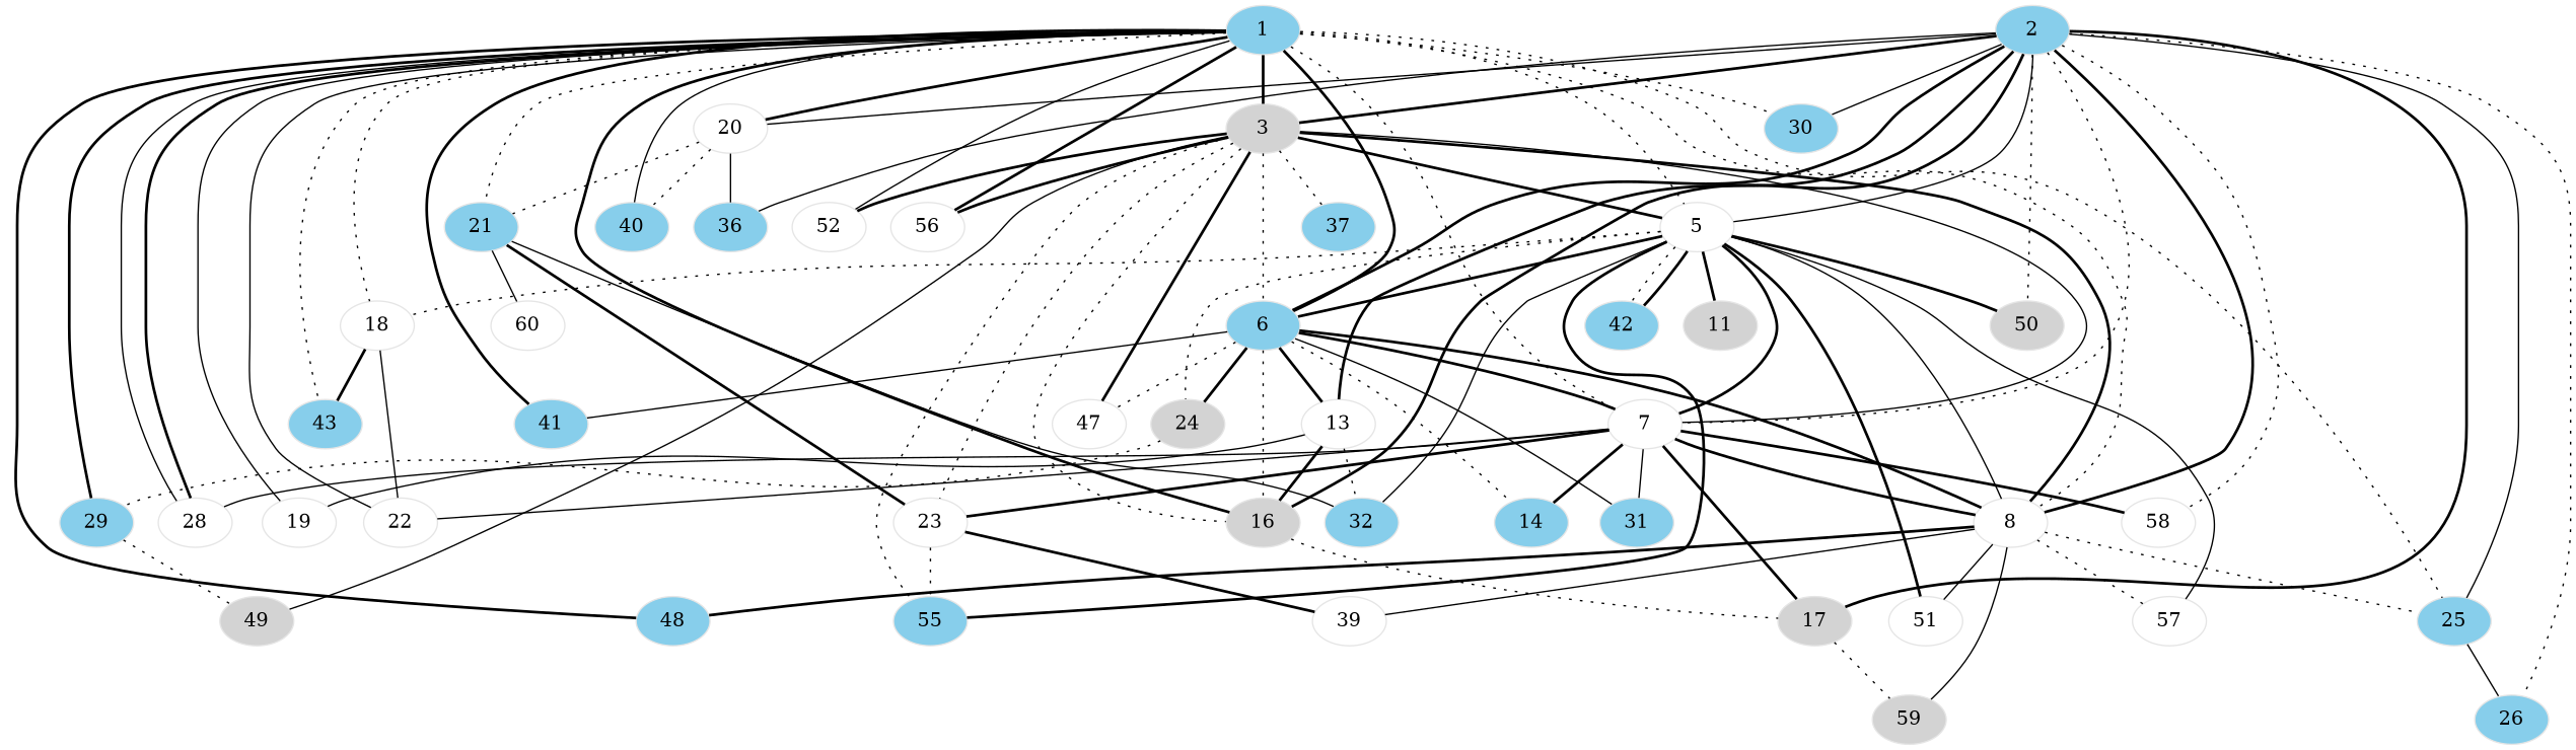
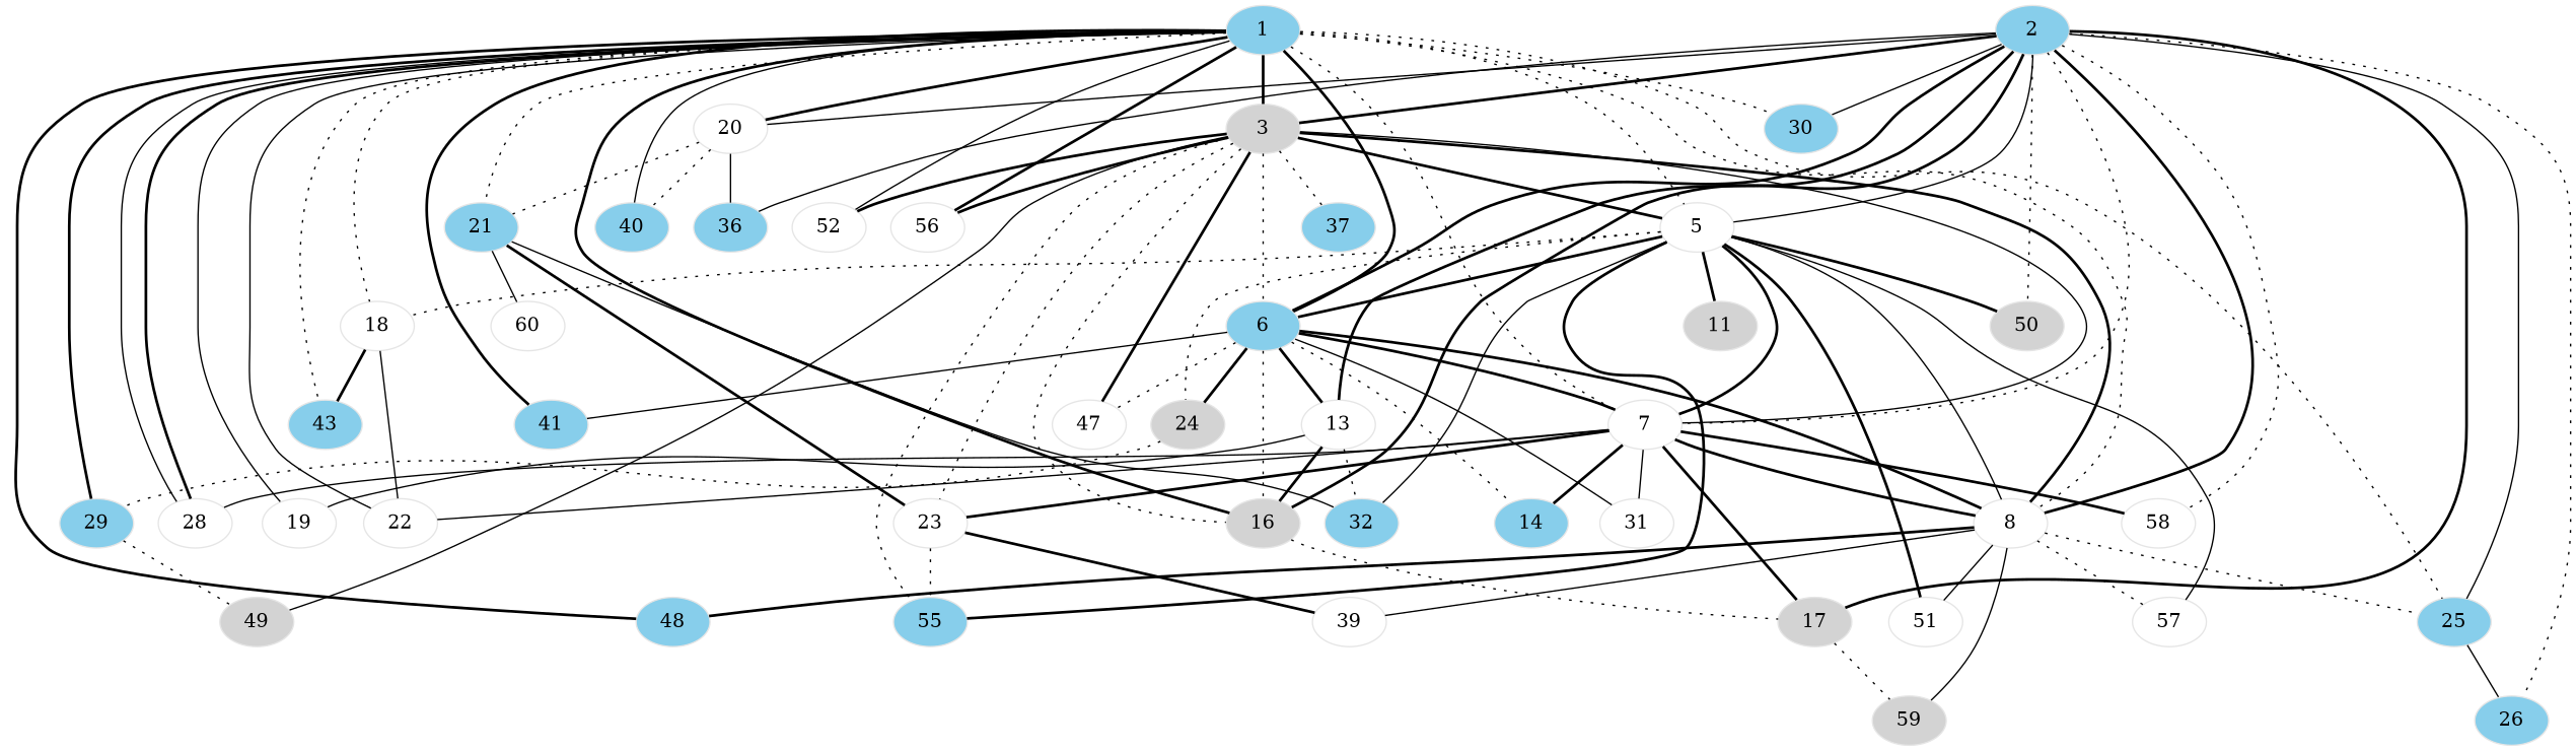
  graph {
    node [color=gray90 fillcolor=white style=filled]
    edge [style=bold]
    1 [fillcolor=skyblue super="+10"]
    3 [fillcolor=lightgrey super="+4"]
    5 [super="+9"]
    6 [fillcolor=skyblue super="+27"]
    7 [super="+15"]
    8 [super="+12"]
    16 [fillcolor=lightgrey]
    18
    19
    20
    21 [fillcolor=skyblue super="+53"]
    22 [super="+33"]
    25 [fillcolor=skyblue super="+44"]
    28 [super="+54"]
    29 [fillcolor=skyblue]
    30 [fillcolor=skyblue]
    40 [fillcolor=skyblue super="+45"]
    41 [fillcolor=skyblue]
    43 [fillcolor=skyblue]
    48 [fillcolor=skyblue]
    52
    56
    2 [fillcolor=skyblue super="+35"]
    13 [super="+34"]
    17 [fillcolor=lightgrey super="+46"]
    26 [fillcolor=skyblue]
    36 [fillcolor=skyblue]
    50 [fillcolor=lightgrey]
    58
    23 [super="+38"]
    37 [fillcolor=skyblue]
    47
    49 [fillcolor=lightgrey]
    55 [fillcolor=skyblue super="+61"]
    11 [fillcolor=lightgrey]
    24 [fillcolor=lightgrey]
    32 [fillcolor=skyblue]
-   42 [fillcolor=skyblue]
    51
    57
    14 [fillcolor=skyblue]
-   31 [fillcolor=skyblue]
+   31
    39
    59 [fillcolor=lightgrey]
    60
    1 -- 3 [weight=4]
    1 -- 5 [style=dotted weight=4]
    1 -- 6 [weight=2]
    1 -- 7 [style=dotted weight=2]
    1 -- 8 [style=dotted weight=3]
    1 -- 16
    1 -- 18 [style=dotted]
    1 -- 19 [style=solid]
    1 -- 20
    1 -- 21 [style=dotted]
    1 -- 22 [style=solid]
    1 -- 25 [style=dotted]
    1 -- 28 [style=solid]
    1 -- 28
    1 -- 29
    1 -- 30 [style=dotted]
    1 -- 40 [style=solid weight=2]
    1 -- 41
    1 -- 43 [style=dotted]
    1 -- 48
    1 -- 52 [style=solid]
    1 -- 56
    3 -- 5 [weight=4]
    3 -- 6 [style=dotted weight=2]
    3 -- 7 [style=solid weight=2]
    3 -- 8 [weight=2]
    3 -- 16 [style=dotted]
    3 -- 52
    3 -- 56
    3 -- 23 [style=dotted]
    3 -- 37 [style=dotted]
    3 -- 47
    3 -- 49 [style=solid]
    3 -- 55 [style=dotted]
    5 -- 6 [weight=2]
    5 -- 7 [weight=2]
    5 -- 8 [style=solid weight=2]
    5 -- 18 [style=dotted]
    5 -- 50
    5 -- 55
    5 -- 11 [weight=2]
    5 -- 24 [style=dotted]
    5 -- 32 [style=solid]
-   5 -- 42 [style=dotted]
-   5 -- 42
    5 -- 51
    5 -- 57 [style=solid]
    6 -- 7
    6 -- 8
    6 -- 16 [style=dotted]
    6 -- 41 [style=solid]
    6 -- 13
    6 -- 47 [style=dotted]
    6 -- 24
    6 -- 14 [style=dotted]
    6 -- 31 [style=solid]
    7 -- 8
    7 -- 22 [style=solid]
    7 -- 28 [style=solid]
    7 -- 17
    7 -- 58
    7 -- 23
    7 -- 14
    7 -- 31 [style=solid]
    8 -- 25 [style=dotted]
    8 -- 48
    8 -- 51 [style=solid]
    8 -- 57 [style=dotted]
    8 -- 39 [style=solid]
    8 -- 59 [style=solid]
    16 -- 17 [style=dotted]
    18 -- 22 [style=solid]
    18 -- 43
    20 -- 21 [style=dotted]
    20 -- 40 [style=dotted]
    20 -- 36 [style=solid]
    21 -- 23
    21 -- 32 [style=solid]
    21 -- 60 [style=solid weight=2]
    25 -- 26 [style=solid]
    29 -- 49 [style=dotted]
    2 -- 3 [weight=2]
    2 -- 5 [style=solid weight=2]
    2 -- 6
    2 -- 7 [style=dotted weight=2]
    2 -- 8
    2 -- 16
    2 -- 20 [style=solid]
    2 -- 25 [style=solid]
    2 -- 30 [style=solid]
    2 -- 13
    2 -- 17
    2 -- 26 [style=dotted]
    2 -- 36 [style=solid]
    2 -- 50 [style=dotted]
    2 -- 58 [style=dotted]
    13 -- 16
    13 -- 19 [style=solid]
    13 -- 32 [style=dotted]
    17 -- 59 [style=dotted]
    23 -- 55 [style=dotted]
    23 -- 39
    24 -- 29 [style=dotted]
  }
